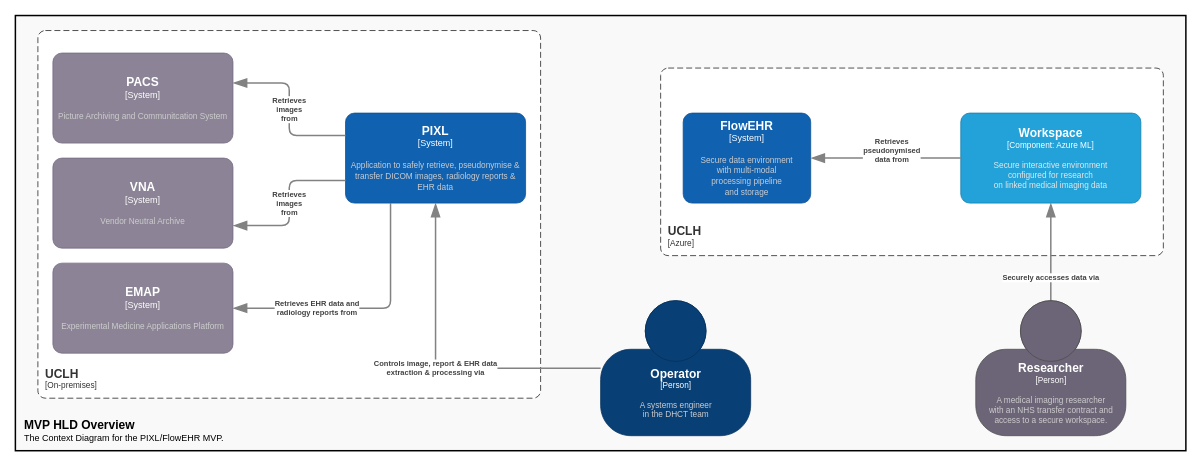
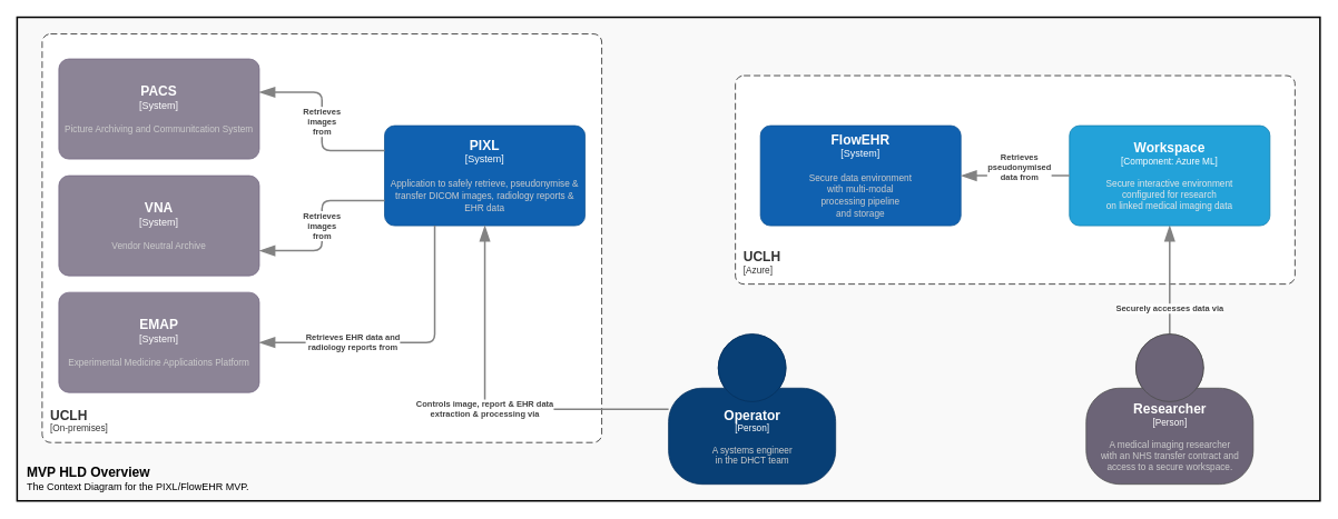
  <mxCell id="0" />
  <mxCell id="1" parent="0" />
  <mxCell id="2" value="" style="rounded=0;whiteSpace=wrap;html=1;strokeWidth=2;fillColor=#F9F9F9;" parent="1" vertex="1"><mxGeometry y="20" width="1560" height="580" as="geometry" x="20" /></mxCell>
  <mxCell id="3" value="&lt;font style=&quot;font-size: 16px&quot;&gt;&lt;b&gt;&lt;div style=&quot;text-align: left&quot;&gt;UCLH&lt;/div&gt;&lt;/b&gt;&lt;/font&gt;&lt;div style=&quot;text-align: left&quot;&gt;[Azure]&lt;/div&gt;" style="rounded=1;fontSize=11;whiteSpace=wrap;html=1;dashed=1;arcSize=20;fillColor=default;strokeColor=#1A1A1A;fontColor=#333333;labelBackgroundColor=none;align=left;verticalAlign=bottom;labelBorderColor=none;spacingTop=0;spacing=10;dashPattern=8 4;metaEdit=1;rotatable=0;perimeter=rectanglePerimeter;noLabel=0;labelPadding=0;allowArrows=0;connectable=0;expand=0;recursiveResize=0;editable=1;pointerEvents=0;absoluteArcSize=1;points=[[0.25,0,0],[0.5,0,0],[0.75,0,0],[1,0.25,0],[1,0.5,0],[1,0.75,0],[0.75,1,0],[0.5,1,0],[0.25,1,0],[0,0.75,0],[0,0.5,0],[0,0.25,0]];" parent="1" vertex="1"><mxGeometry x="880" y="90" width="670" height="250" as="geometry" /></mxCell>
  <mxCell id="4" value="&lt;font style=&quot;font-size: 16px&quot;&gt;&lt;b&gt;&lt;div style=&quot;text-align: left&quot;&gt;UCLH&lt;/div&gt;&lt;/b&gt;&lt;/font&gt;&lt;div style=&quot;text-align: left&quot;&gt;[On-premises]&lt;/div&gt;" style="rounded=1;fontSize=11;whiteSpace=wrap;html=1;dashed=1;arcSize=20;fillColor=default;strokeColor=#1A1A1A;fontColor=#333333;labelBackgroundColor=none;align=left;verticalAlign=bottom;labelBorderColor=none;spacingTop=0;spacing=10;dashPattern=8 4;metaEdit=1;rotatable=0;perimeter=rectanglePerimeter;noLabel=0;labelPadding=0;allowArrows=0;connectable=0;expand=0;recursiveResize=0;editable=1;pointerEvents=0;absoluteArcSize=1;points=[[0.25,0,0],[0.5,0,0],[0.75,0,0],[1,0.25,0],[1,0.5,0],[1,0.75,0],[0.75,1,0],[0.5,1,0],[0.25,1,0],[0,0.75,0],[0,0.5,0],[0,0.25,0]];" parent="1" vertex="1"><mxGeometry x="50" y="40" width="670" height="490" as="geometry" /></mxCell>
  <mxCell id="5" value="&lt;font style=&quot;font-size: 16px&quot;&gt;&lt;b&gt;PACS&lt;/b&gt;&lt;/font&gt;&lt;div&gt;[System]&lt;/div&gt;&lt;br&gt;&lt;div&gt;&lt;font style=&quot;font-size: 11px&quot;&gt;&lt;font color=&quot;#cccccc&quot;&gt;Picture Archiving and Communitcation System&lt;/font&gt;&lt;/div&gt;" style="rounded=1;whiteSpace=wrap;html=1;labelBackgroundColor=none;fillColor=#8C8496;fontColor=#ffffff;align=center;arcSize=10;strokeColor=#736782;metaEdit=1;resizable=0;points=[[0.25,0,0],[0.5,0,0],[0.75,0,0],[1,0.25,0],[1,0.5,0],[1,0.75,0],[0.75,1,0],[0.5,1,0],[0.25,1,0],[0,0.75,0],[0,0.5,0],[0,0.25,0]];" parent="1" vertex="1"><mxGeometry x="70" y="70" width="240" height="120" as="geometry" /></mxCell>
  <mxCell id="6" value="&lt;font style=&quot;font-size: 16px&quot;&gt;&lt;b&gt;VNA&lt;/b&gt;&lt;/font&gt;&lt;div&gt;[System]&lt;/div&gt;&lt;br&gt;&lt;div&gt;&lt;font style=&quot;font-size: 11px&quot;&gt;&lt;font color=&quot;#cccccc&quot;&gt;Vendor Neutral Archive&lt;/font&gt;&lt;/div&gt;" style="rounded=1;whiteSpace=wrap;html=1;labelBackgroundColor=none;fillColor=#8C8496;fontColor=#ffffff;align=center;arcSize=10;strokeColor=#736782;metaEdit=1;resizable=0;points=[[0.25,0,0],[0.5,0,0],[0.75,0,0],[1,0.25,0],[1,0.5,0],[1,0.75,0],[0.75,1,0],[0.5,1,0],[0.25,1,0],[0,0.75,0],[0,0.5,0],[0,0.25,0]];" parent="1" vertex="1"><mxGeometry x="70" y="210" width="240" height="120" as="geometry" /></mxCell>
  <mxCell id="7" value="&lt;font style=&quot;font-size: 16px&quot;&gt;&lt;b&gt;PIXL&lt;/b&gt;&lt;/font&gt;&lt;div&gt;[System]&lt;/div&gt;&lt;br&gt;&lt;div&gt;&lt;font style=&quot;font-size: 11px&quot;&gt;&lt;font color=&quot;#cccccc&quot;&gt;Application to safely retrieve, pseudonymise &amp; transfer DICOM images, radiology reports &amp; EHR data&lt;/font&gt;&lt;/div&gt;" style="rounded=1;whiteSpace=wrap;html=1;labelBackgroundColor=none;fillColor=#1061B0;fontColor=#ffffff;align=center;arcSize=10;strokeColor=#0D5091;metaEdit=1;resizable=0;points=[[0.25,0,0],[0.5,0,0],[0.75,0,0],[1,0.25,0],[1,0.5,0],[1,0.75,0],[0.75,1,0],[0.5,1,0],[0.25,1,0],[0,0.75,0],[0,0.5,0],[0,0.25,0]];" parent="1" vertex="1"><mxGeometry x="460" y="150" width="240" height="120" as="geometry" /></mxCell>
- <mxCell id="8" value="&lt;font style=&quot;font-size: 16px&quot;&gt;&lt;b&gt;FlowEHR&lt;/b&gt;&lt;/font&gt;&lt;div&gt;[System]&lt;/div&gt;&lt;br&gt;&lt;div&gt;&lt;font style=&quot;font-size: 11px&quot;&gt;&lt;font color=&quot;#cccccc&quot;&gt;Secure data environment &#10;with multi-modal&#10;processing pipeline&#10;and storage&lt;/font&gt;&lt;/div&gt;" style="rounded=1;whiteSpace=wrap;html=1;labelBackgroundColor=none;fillColor=#1061B0;fontColor=#ffffff;align=center;arcSize=10;strokeColor=#0D5091;metaEdit=1;resizable=0;points=[[0.25,0,0],[0.5,0,0],[0.75,0,0],[1,0.25,0],[1,0.5,0],[1,0.75,0],[0.75,1,0],[0.5,1,0],[0.25,1,0],[0,0.75,0],[0,0.5,0],[0,0.25,0]];" parent="1" vertex="1"><mxGeometry x="910" y="150" width="170" height="120" as="geometry" /></mxCell>
+ <mxCell id="8" value="&lt;font style=&quot;font-size: 16px&quot;&gt;&lt;b&gt;FlowEHR&lt;/b&gt;&lt;/font&gt;&lt;div&gt;[System]&lt;/div&gt;&lt;br&gt;&lt;div&gt;&lt;font style=&quot;font-size: 11px&quot;&gt;&lt;font color=&quot;#cccccc&quot;&gt;Secure data environment &#10;with multi-modal&#10;processing pipeline&#10;and storage&lt;/font&gt;&lt;/div&gt;" style="rounded=1;whiteSpace=wrap;html=1;labelBackgroundColor=none;fillColor=#1061B0;fontColor=#ffffff;align=center;arcSize=10;strokeColor=#0D5091;metaEdit=1;resizable=0;points=[[0.25,0,0],[0.5,0,0],[0.75,0,0],[1,0.25,0],[1,0.5,0],[1,0.75,0],[0.75,1,0],[0.5,1,0],[0.25,1,0],[0,0.75,0],[0,0.5,0],[0,0.25,0]];" parent="1" vertex="1"><mxGeometry x="910" y="150" width="240" height="120" as="geometry" /></mxCell>
  <mxCell id="9" value="&lt;font style=&quot;font-size: 16px&quot;&gt;&lt;b&gt;&lt;div style=&quot;text-align: left&quot;&gt;MVP HLD Overview&lt;/div&gt;&lt;/b&gt;&lt;/font&gt;&lt;div style=&quot;text-align: left&quot;&gt;The Context Diagram for the PIXL/FlowEHR MVP.&lt;/div&gt;" style="text;html=1;strokeColor=none;fillColor=none;align=left;verticalAlign=top;whiteSpace=wrap;rounded=0;metaEdit=1;allowArrows=0;resizable=1;rotatable=0;connectable=0;recursiveResize=0;expand=0;pointerEvents=0;points=[[0.25,0,0],[0.5,0,0],[0.75,0,0],[1,0.25,0],[1,0.5,0],[1,0.75,0],[0.75,1,0],[0.5,1,0],[0.25,1,0],[0,0.75,0],[0,0.5,0],[0,0.25,0]];" parent="1" vertex="1"><mxGeometry x="30" y="550" width="360" height="40" as="geometry" /></mxCell>
  <mxCell id="10" value="&lt;div style=&quot;text-align: left&quot;&gt;&lt;div style=&quot;text-align: center&quot;&gt;&lt;b&gt;Retrieves &#10;images &#10;from&lt;/b&gt;&lt;/div&gt;" style="endArrow=blockThin;html=1;fontSize=10;fontColor=#404040;strokeWidth=2;endFill=1;strokeColor=#828282;elbow=vertical;metaEdit=1;endSize=14;startSize=14;jumpStyle=arc;jumpSize=16;edgeStyle=orthogonalEdgeStyle;exitX=0;exitY=0.25;exitDx=0;exitDy=0;exitPerimeter=0;rounded=1;" parent="1" source="7" target="5" edge="1"><mxGeometry width="240" relative="1" as="geometry"><mxPoint x="370" y="150" as="sourcePoint" /><mxPoint x="610" y="150" as="targetPoint" /><Array as="points"><mxPoint x="385" y="180" /><mxPoint x="385" y="110" /></Array></mxGeometry></mxCell>
  <mxCell id="11" value="&lt;div style=&quot;text-align: left&quot;&gt;&lt;div style=&quot;text-align: center&quot;&gt;&lt;b&gt;Retrieves &#10;images&#10;from&lt;/b&gt;&lt;/div&gt;" style="endArrow=blockThin;html=1;fontSize=10;fontColor=#404040;strokeWidth=2;endFill=1;strokeColor=#828282;elbow=vertical;metaEdit=1;endSize=14;startSize=14;jumpStyle=arc;jumpSize=16;edgeStyle=orthogonalEdgeStyle;entryX=1;entryY=0.75;entryDx=0;entryDy=0;entryPerimeter=0;exitX=0;exitY=0.75;exitDx=0;exitDy=0;exitPerimeter=0;rounded=1;" parent="1" source="7" target="6" edge="1"><mxGeometry width="240" relative="1" as="geometry"><mxPoint x="470" y="190" as="sourcePoint" /><mxPoint x="320" y="120" as="targetPoint" /></mxGeometry></mxCell>
  <mxCell id="12" value="&lt;div style=&quot;text-align: left&quot;&gt;&lt;div style=&quot;text-align: center&quot;&gt;&lt;b&gt;Securely accesses data via&lt;/b&gt;&lt;/div&gt;" style="endArrow=blockThin;html=1;fontSize=10;fontColor=#404040;strokeWidth=2;endFill=1;strokeColor=#828282;elbow=vertical;metaEdit=1;endSize=14;startSize=14;jumpStyle=arc;jumpSize=16;edgeStyle=orthogonalEdgeStyle;exitX=0.5;exitY=0;exitDx=0;exitDy=0;exitPerimeter=0;rounded=1;" parent="1" source="15" target="18" edge="1"><mxGeometry x="-0.524" width="240" relative="1" as="geometry"><mxPoint x="710" y="350" as="sourcePoint" /><mxPoint x="1010" y="330" as="targetPoint" /><mxPoint as="offset" /></mxGeometry></mxCell>
  <mxCell id="13" value="&lt;font style=&quot;font-size: 16px&quot;&gt;&lt;b&gt;EMAP&lt;/b&gt;&lt;/font&gt;&lt;div&gt;[System]&lt;/div&gt;&lt;br&gt;&lt;div&gt;&lt;font style=&quot;font-size: 11px&quot;&gt;&lt;font color=&quot;#cccccc&quot;&gt;Experimental Medicine Applications Platform&lt;/font&gt;&lt;/div&gt;" style="rounded=1;whiteSpace=wrap;html=1;labelBackgroundColor=none;fillColor=#8C8496;fontColor=#ffffff;align=center;arcSize=10;strokeColor=#736782;metaEdit=1;resizable=0;points=[[0.25,0,0],[0.5,0,0],[0.75,0,0],[1,0.25,0],[1,0.5,0],[1,0.75,0],[0.75,1,0],[0.5,1,0],[0.25,1,0],[0,0.75,0],[0,0.5,0],[0,0.25,0]];" parent="1" vertex="1"><mxGeometry x="70" y="350" width="240" height="120" as="geometry" /></mxCell>
  <mxCell id="14" value="&lt;div style=&quot;text-align: left&quot;&gt;&lt;div style=&quot;text-align: center&quot;&gt;&lt;b&gt;Retrieves EHR data and&#10;radiology reports from&lt;/b&gt;&lt;/div&gt;" style="endArrow=blockThin;html=1;fontSize=10;fontColor=#404040;strokeWidth=2;endFill=1;strokeColor=#828282;elbow=vertical;metaEdit=1;endSize=14;startSize=14;jumpStyle=arc;jumpSize=16;edgeStyle=orthogonalEdgeStyle;entryX=1;entryY=0.5;entryDx=0;entryDy=0;entryPerimeter=0;rounded=1;exitX=0.25;exitY=1;exitDx=0;exitDy=0;exitPerimeter=0;" parent="1" source="7" target="13" edge="1"><mxGeometry x="0.359" width="240" relative="1" as="geometry"><mxPoint x="470" y="250" as="sourcePoint" /><mxPoint x="320" y="310" as="targetPoint" /><Array as="points"><mxPoint x="520" y="410" /></Array><mxPoint as="offset" /></mxGeometry></mxCell>
  <mxCell id="15" value="&lt;font style=&quot;font-size: 16px&quot;&gt;&lt;b&gt;Researcher&lt;/b&gt;&lt;/font&gt;&lt;div&gt;[Person]&lt;/div&gt;&lt;br&gt;&lt;div&gt;&lt;font style=&quot;font-size: 11px&quot;&gt;&lt;font color=&quot;#cccccc&quot;&gt;A medical imaging researcher&#10;with an NHS transfer contract and&#10;access to a secure workspace.&lt;/font&gt;&lt;/div&gt;" style="html=1;fontSize=11;dashed=0;whitespace=wrap;fillColor=#6C6477;strokeColor=#4D4D4D;fontColor=#ffffff;shape=mxgraph.c4.person2;align=center;metaEdit=1;points=[[0.5,0,0],[1,0.5,0],[1,0.75,0],[0.75,1,0],[0.5,1,0],[0.25,1,0],[0,0.75,0],[0,0.5,0]];resizable=0;" parent="1" vertex="1"><mxGeometry x="1300" y="400" width="200" height="180" as="geometry" /></mxCell>
  <mxCell id="16" value="&lt;font style=&quot;font-size: 16px&quot;&gt;&lt;b&gt;Operator&lt;/b&gt;&lt;/font&gt;&lt;div&gt;[Person]&lt;/div&gt;&lt;br&gt;&lt;div&gt;&lt;font style=&quot;font-size: 11px&quot;&gt;&lt;font color=&quot;#cccccc&quot;&gt;A systems engineer &#10;in the DHCT team&lt;/font&gt;&lt;/div&gt;" style="html=1;fontSize=11;dashed=0;whitespace=wrap;fillColor=#083F75;strokeColor=#06315C;fontColor=#ffffff;shape=mxgraph.c4.person2;align=center;metaEdit=1;points=[[0.5,0,0],[1,0.5,0],[1,0.75,0],[0.75,1,0],[0.5,1,0],[0.25,1,0],[0,0.75,0],[0,0.5,0]];resizable=0;" parent="1" vertex="1"><mxGeometry x="800" y="400" width="200" height="180" as="geometry" /></mxCell>
  <mxCell id="17" value="&lt;div style=&quot;text-align: left&quot;&gt;&lt;div style=&quot;text-align: center&quot;&gt;&lt;b&gt;Controls image, report &amp; EHR data&#10;extraction &amp; processing via&lt;/b&gt;&lt;/div&gt;" style="endArrow=blockThin;html=1;fontSize=10;fontColor=#404040;strokeWidth=2;endFill=1;strokeColor=#828282;elbow=vertical;metaEdit=1;endSize=14;startSize=14;jumpStyle=arc;jumpSize=16;edgeStyle=orthogonalEdgeStyle;rounded=1;" parent="1" source="16" target="7" edge="1"><mxGeometry width="240" relative="1" as="geometry"><mxPoint x="1020" y="450" as="sourcePoint" /><mxPoint x="1020" y="282" as="targetPoint" /></mxGeometry></mxCell>
  <mxCell id="18" value="&lt;font style=&quot;font-size: 16px&quot;&gt;&lt;b&gt;Workspace&lt;/b&gt;&lt;/font&gt;&lt;div&gt;[Component: Azure ML]&lt;/div&gt;&lt;br&gt;&lt;div&gt;&lt;font style=&quot;font-size: 11px&quot;&gt;&lt;font color=&quot;#E6E6E6&quot;&gt;Secure interactive environment&#10;configured for research &#10;on linked medical imaging data&lt;/font&gt;&lt;/div&gt;" style="rounded=1;whiteSpace=wrap;html=1;fontSize=11;labelBackgroundColor=none;fillColor=#23A2D9;fontColor=#ffffff;align=center;arcSize=10;strokeColor=#0E7DAD;metaEdit=1;resizable=0;points=[[0.25,0,0],[0.5,0,0],[0.75,0,0],[1,0.25,0],[1,0.5,0],[1,0.75,0],[0.75,1,0],[0.5,1,0],[0.25,1,0],[0,0.75,0],[0,0.5,0],[0,0.25,0]];" parent="1" vertex="1"><mxGeometry x="1280" y="150" width="240" height="120" as="geometry" /></mxCell>
  <mxCell id="19" value="&lt;div style=&quot;text-align: left&quot;&gt;&lt;div style=&quot;text-align: center&quot;&gt;&lt;b&gt;Retrieves&#10;pseudonymised &#10;data from&lt;/b&gt;&lt;/div&gt;" style="endArrow=none;html=1;fontSize=10;fontColor=#404040;strokeWidth=2;endFill=0;strokeColor=#828282;elbow=vertical;metaEdit=1;endSize=14;startSize=14;jumpStyle=arc;jumpSize=16;edgeStyle=orthogonalEdgeStyle;exitX=1;exitY=0.5;exitDx=0;exitDy=0;exitPerimeter=0;rounded=1;startArrow=blockThin;startFill=1;" parent="1" source="8" target="18" edge="1"><mxGeometry x="0.077" y="10" width="240" relative="1" as="geometry"><mxPoint x="710" y="220" as="sourcePoint" /><mxPoint x="920" y="220" as="targetPoint" /><mxPoint as="offset" /></mxGeometry></mxCell>
